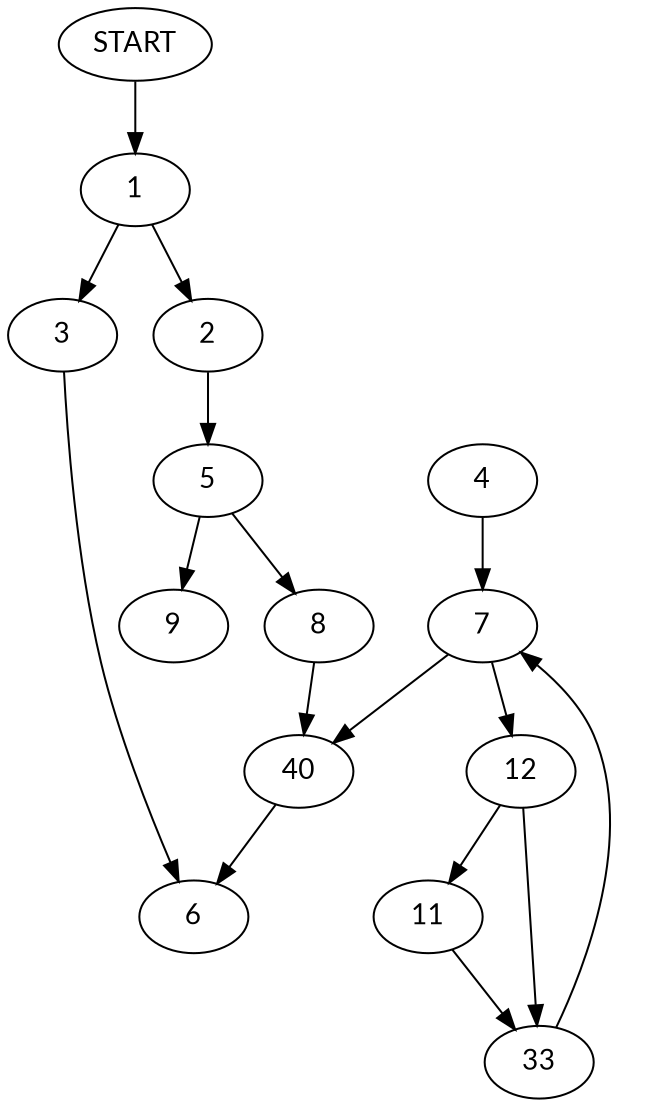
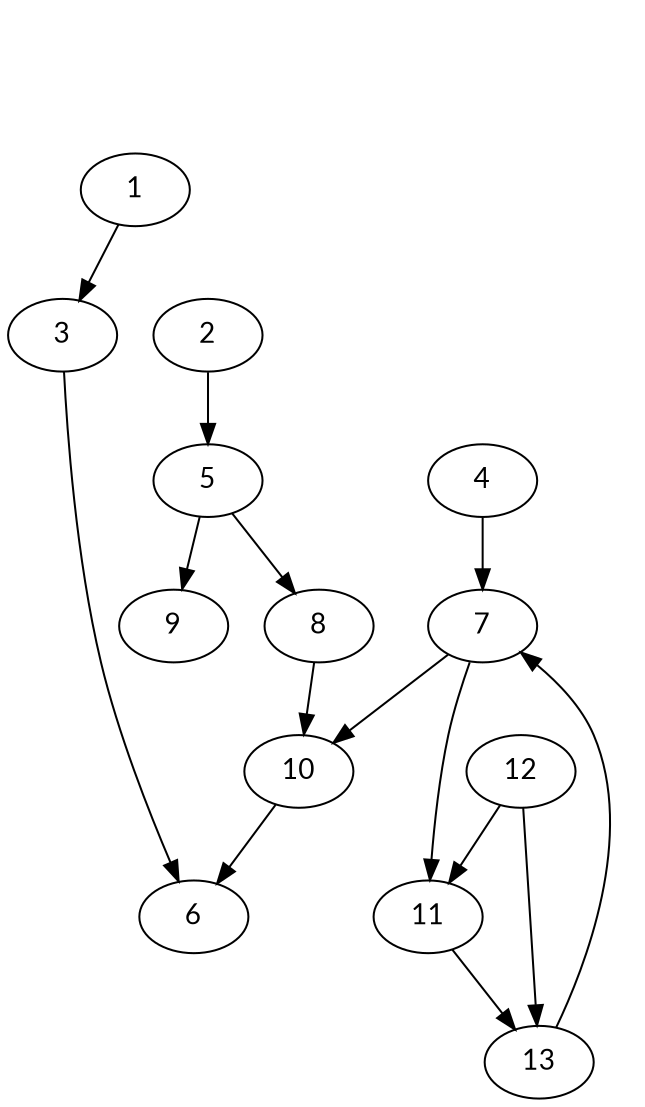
  digraph {
    fontname=Lato
    node [fontname=Lato]
    edge [fontname=Lato]
-   n1 [label=START]
    1
    2
    3
    5
    6
    4
    7
    8
    9
-   10 [label=40]
+   10
    11
-   13 [label=33]
+   13
    12
-   n1 -> 1
-   1 -> 2
    1 -> 3
    2 -> 5
    3 -> 6
    5 -> 8
    5 -> 9
    4 -> 7
    7 -> 10
-   7 -> 12
+   7 -> 11
    8 -> 10
    10 -> 6
    11 -> 13
    13 -> 7
    12 -> 11
    12 -> 13
  }
